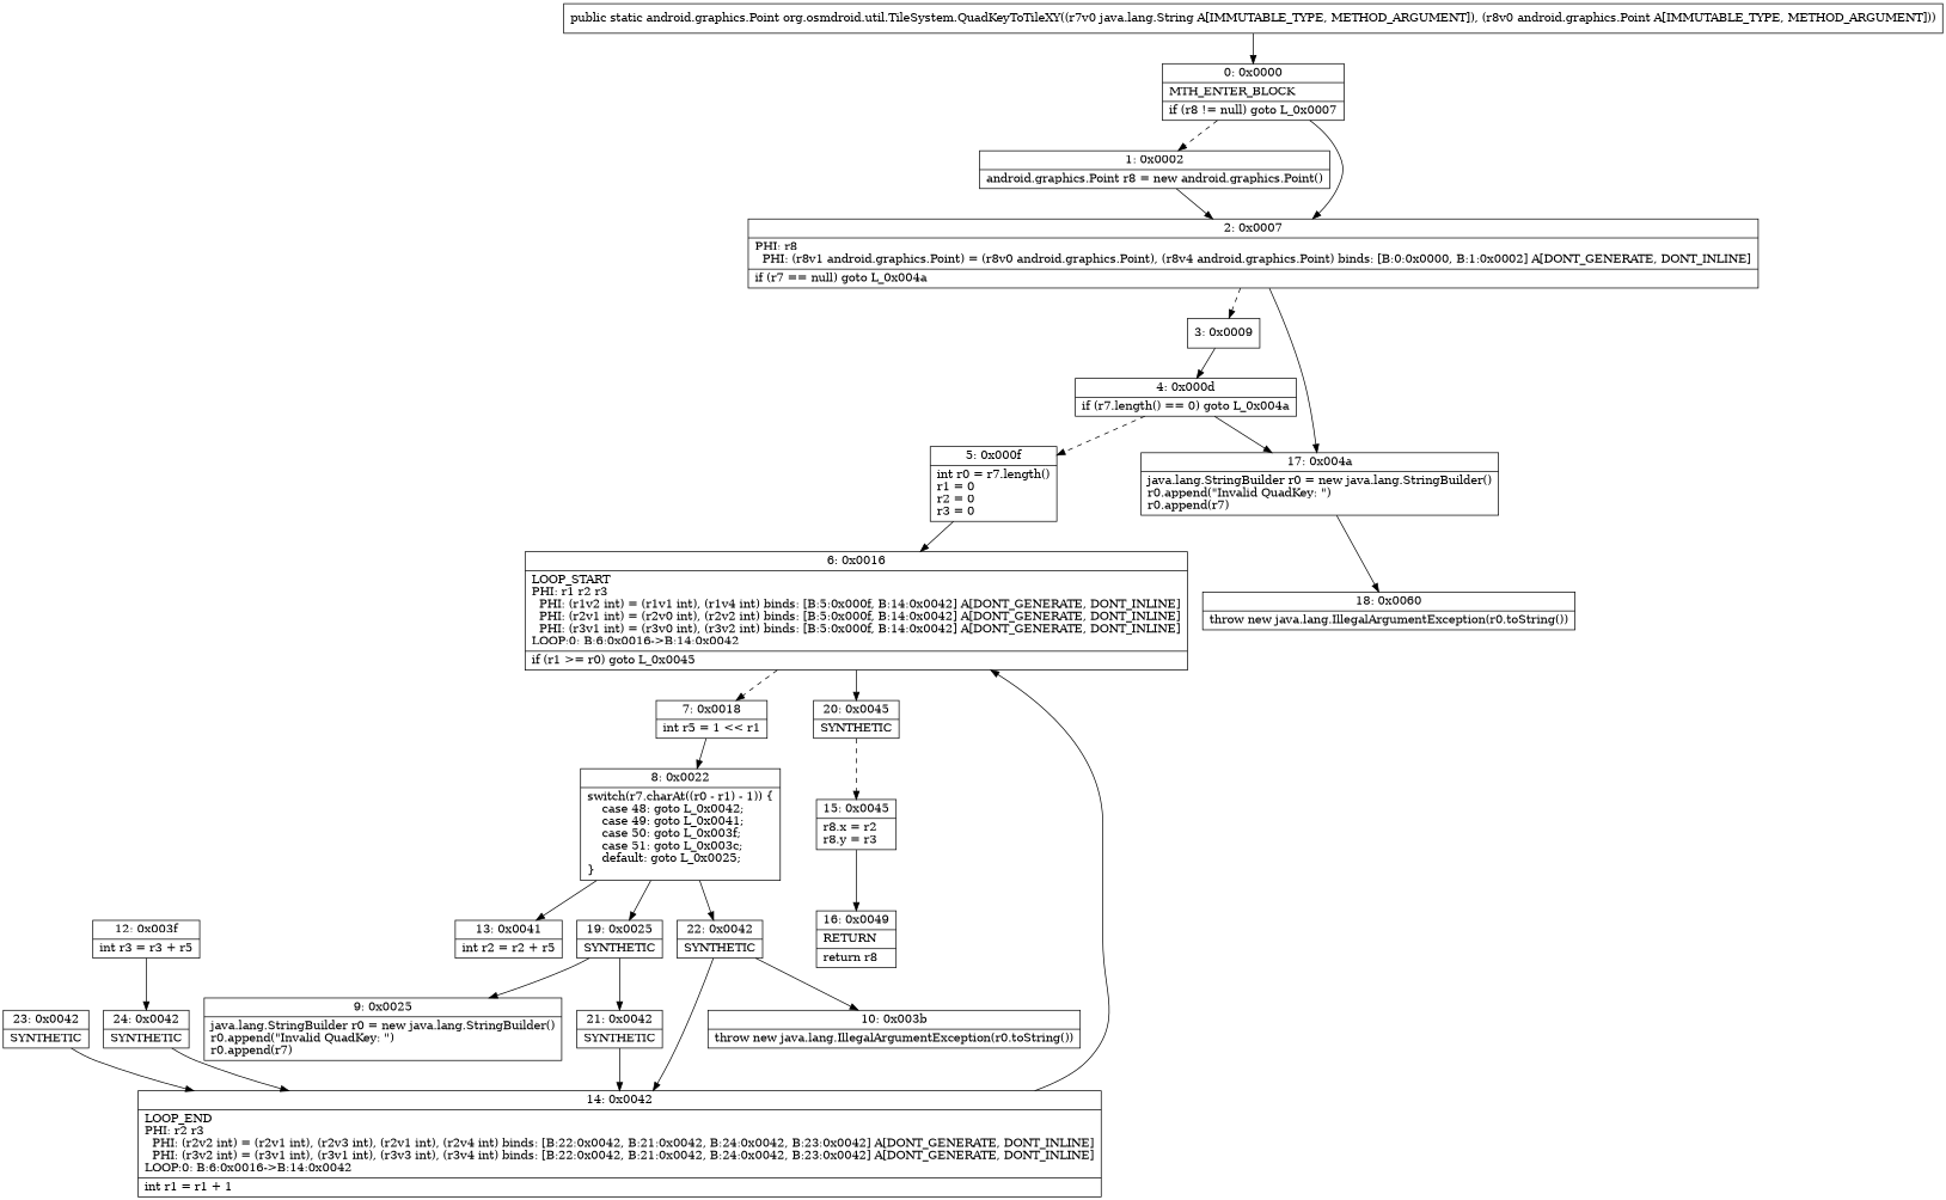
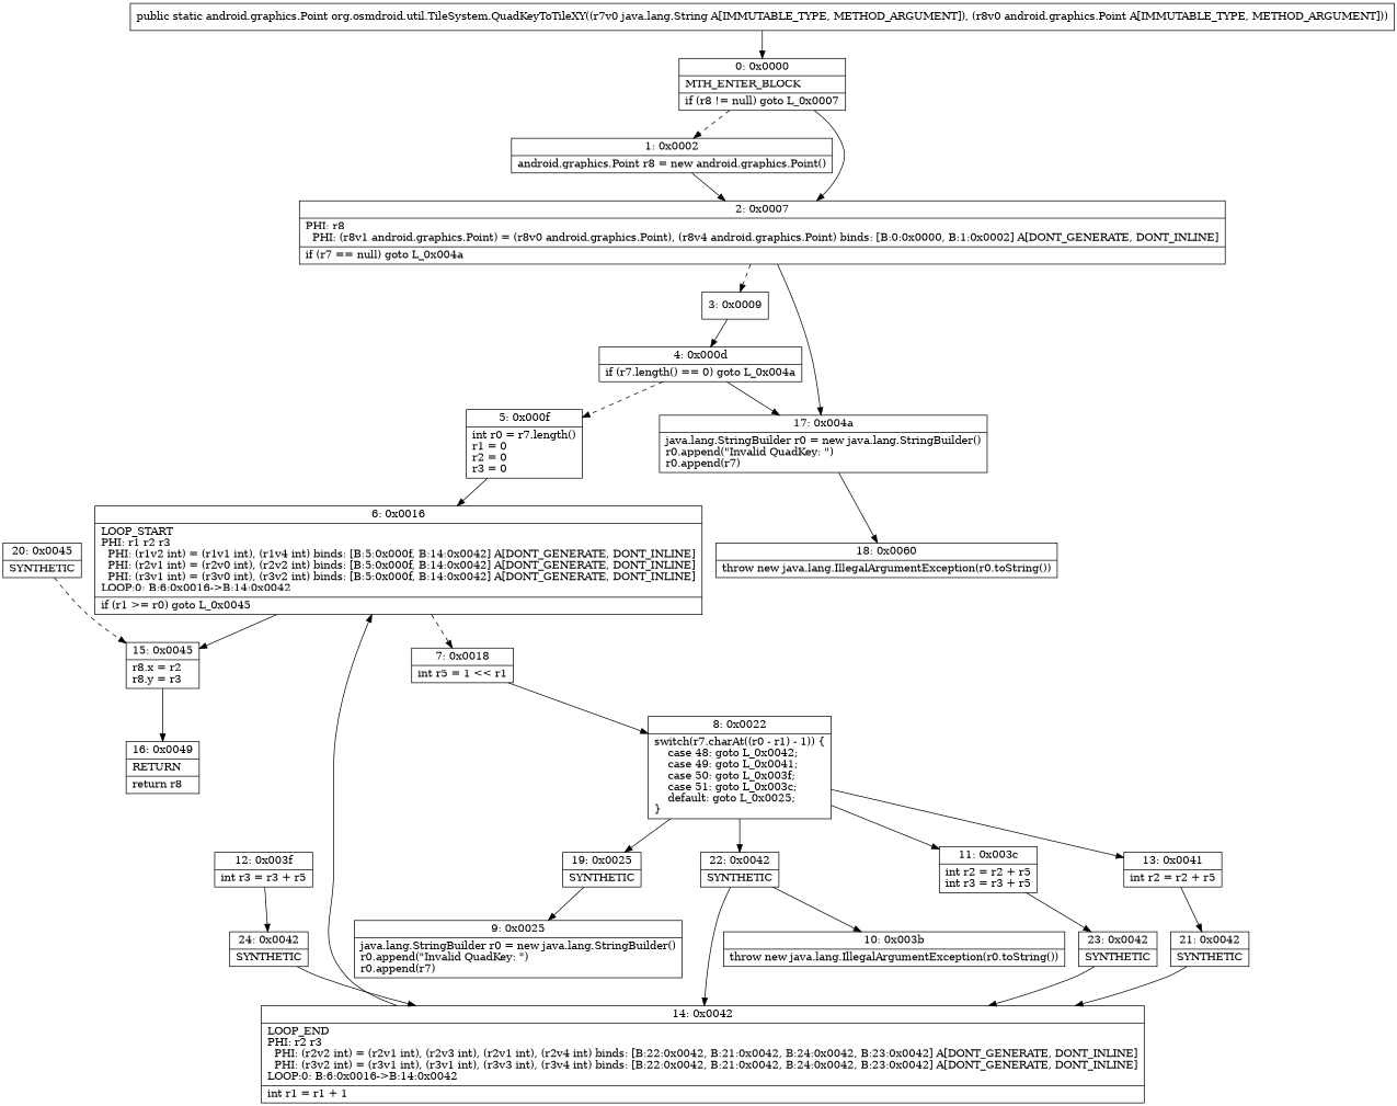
  digraph {
    node [shape=record]
    n1 [label="{0\:\ 0x0000|MTH_ENTER_BLOCK\l|if (r8 != null) goto L_0x0007\l}"]
    n2 [label="{1\:\ 0x0002|android.graphics.Point r8 = new android.graphics.Point()\l}"]
    n3 [label="{2\:\ 0x0007|PHI: r8 \l  PHI: (r8v1 android.graphics.Point) = (r8v0 android.graphics.Point), (r8v4 android.graphics.Point) binds: [B:0:0x0000, B:1:0x0002] A[DONT_GENERATE, DONT_INLINE]\l|if (r7 == null) goto L_0x004a\l}"]
    n4 [label="{3\:\ 0x0009}"]
    n5 [label="{17\:\ 0x004a|java.lang.StringBuilder r0 = new java.lang.StringBuilder()\lr0.append(\"Invalid QuadKey: \")\lr0.append(r7)\l}"]
    n6 [label="{4\:\ 0x000d|if (r7.length() == 0) goto L_0x004a\l}"]
    n7 [label="{18\:\ 0x0060|throw new java.lang.IllegalArgumentException(r0.toString())\l}"]
    n8 [label="{5\:\ 0x000f|int r0 = r7.length()\lr1 = 0\lr2 = 0\lr3 = 0\l}"]
    n9 [label="{6\:\ 0x0016|LOOP_START\lPHI: r1 r2 r3 \l  PHI: (r1v2 int) = (r1v1 int), (r1v4 int) binds: [B:5:0x000f, B:14:0x0042] A[DONT_GENERATE, DONT_INLINE]\l  PHI: (r2v1 int) = (r2v0 int), (r2v2 int) binds: [B:5:0x000f, B:14:0x0042] A[DONT_GENERATE, DONT_INLINE]\l  PHI: (r3v1 int) = (r3v0 int), (r3v2 int) binds: [B:5:0x000f, B:14:0x0042] A[DONT_GENERATE, DONT_INLINE]\lLOOP:0: B:6:0x0016\-\>B:14:0x0042\l|if (r1 \>= r0) goto L_0x0045\l}"]
    n10 [label="{7\:\ 0x0018|int r5 = 1 \<\< r1\l}"]
    n11 [label="{20\:\ 0x0045|SYNTHETIC\l}"]
    n12 [label="{8\:\ 0x0022|switch(r7.charAt((r0 \- r1) \- 1)) \{\l    case 48: goto L_0x0042;\l    case 49: goto L_0x0041;\l    case 50: goto L_0x003f;\l    case 51: goto L_0x003c;\l    default: goto L_0x0025;\l\}\l}"]
    n13 [label="{15\:\ 0x0045|r8.x = r2\lr8.y = r3\l}"]
+   n14 [label="{11\:\ 0x003c|int r2 = r2 + r5\lint r3 = r3 + r5\l}"]
    n15 [label="{13\:\ 0x0041|int r2 = r2 + r5\l}"]
    n16 [label="{19\:\ 0x0025|SYNTHETIC\l}"]
    n17 [label="{22\:\ 0x0042|SYNTHETIC\l}"]
    n18 [label="{23\:\ 0x0042|SYNTHETIC\l}"]
    n19 [label="{12\:\ 0x003f|int r3 = r3 + r5\l}"]
    n20 [label="{24\:\ 0x0042|SYNTHETIC\l}"]
    n21 [label="{21\:\ 0x0042|SYNTHETIC\l}"]
    n22 [label="{9\:\ 0x0025|java.lang.StringBuilder r0 = new java.lang.StringBuilder()\lr0.append(\"Invalid QuadKey: \")\lr0.append(r7)\l}"]
    n23 [label="{10\:\ 0x003b|throw new java.lang.IllegalArgumentException(r0.toString())\l}"]
    n24 [label="{14\:\ 0x0042|LOOP_END\lPHI: r2 r3 \l  PHI: (r2v2 int) = (r2v1 int), (r2v3 int), (r2v1 int), (r2v4 int) binds: [B:22:0x0042, B:21:0x0042, B:24:0x0042, B:23:0x0042] A[DONT_GENERATE, DONT_INLINE]\l  PHI: (r3v2 int) = (r3v1 int), (r3v1 int), (r3v3 int), (r3v4 int) binds: [B:22:0x0042, B:21:0x0042, B:24:0x0042, B:23:0x0042] A[DONT_GENERATE, DONT_INLINE]\lLOOP:0: B:6:0x0016\-\>B:14:0x0042\l|int r1 = r1 + 1\l}"]
    n25 [label="{16\:\ 0x0049|RETURN\l|return r8\l}"]
    n26 [label="{public static android.graphics.Point org.osmdroid.util.TileSystem.QuadKeyToTileXY((r7v0 java.lang.String A[IMMUTABLE_TYPE, METHOD_ARGUMENT]), (r8v0 android.graphics.Point A[IMMUTABLE_TYPE, METHOD_ARGUMENT])) }"]
    n1 -> n2 [style=dashed]
    n1 -> n3
    n2 -> n3
    n3 -> n4 [style=dashed]
    n3 -> n5
    n4 -> n6
    n5 -> n7
    n6 -> n5
    n6 -> n8 [style=dashed]
    n8 -> n9
    n9 -> n10 [style=dashed]
-   n9 -> n11
+   n9 -> n13
    n10 -> n12
    n11 -> n13 [style=dashed]
+   n12 -> n14
    n12 -> n15
    n12 -> n16
    n12 -> n17
    n13 -> n25
-   n16 -> n21
+   n14 -> n18
+   n15 -> n21
    n16 -> n22
    n17 -> n23
    n17 -> n24
    n18 -> n24
    n19 -> n20
    n20 -> n24
    n21 -> n24
    n24 -> n9
    n26 -> n1
  }
